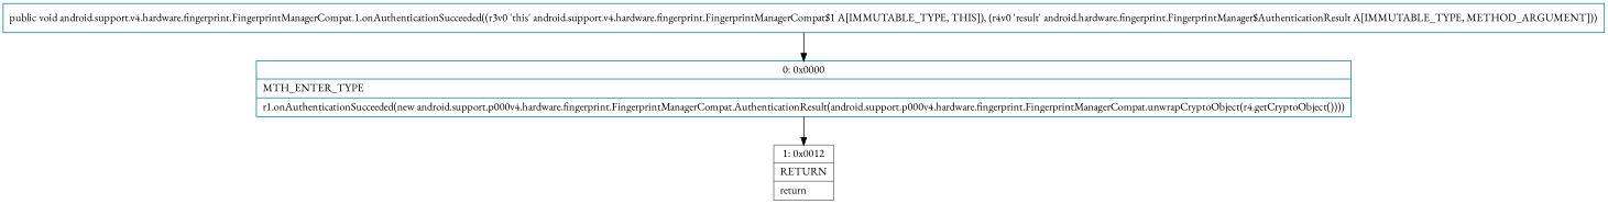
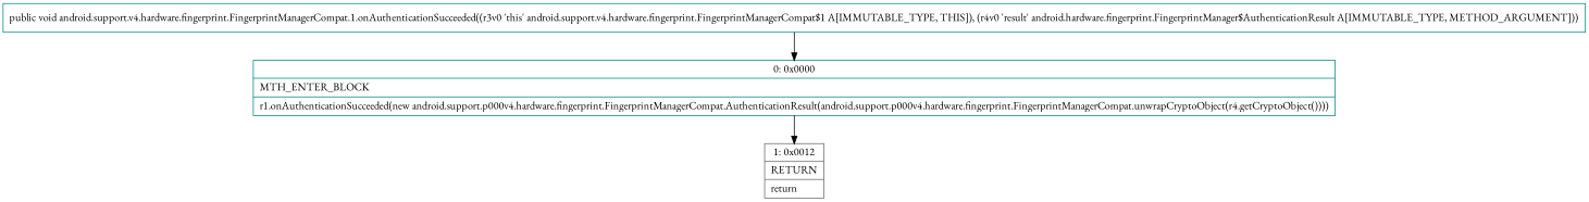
  digraph {
    fontname="EB Garamond"
    node [shape=record color=teal fontname="EB Garamond"]
    edge [fontname="EB Garamond"]
-   n1 [label="{0\:\ 0x0000|MTH_ENTER_TYPE\l|r1.onAuthenticationSucceeded(new android.support.p000v4.hardware.fingerprint.FingerprintManagerCompat.AuthenticationResult(android.support.p000v4.hardware.fingerprint.FingerprintManagerCompat.unwrapCryptoObject(r4.getCryptoObject())))\l}"]
+   n1 [label="{0\:\ 0x0000|MTH_ENTER_BLOCK\l|r1.onAuthenticationSucceeded(new android.support.p000v4.hardware.fingerprint.FingerprintManagerCompat.AuthenticationResult(android.support.p000v4.hardware.fingerprint.FingerprintManagerCompat.unwrapCryptoObject(r4.getCryptoObject())))\l}"]
    n2 [label="{1\:\ 0x0012|RETURN\l|return\l}" color=gray40]
    n3 [label="{public void android.support.v4.hardware.fingerprint.FingerprintManagerCompat.1.onAuthenticationSucceeded((r3v0 'this' android.support.v4.hardware.fingerprint.FingerprintManagerCompat$1 A[IMMUTABLE_TYPE, THIS]), (r4v0 'result' android.hardware.fingerprint.FingerprintManager$AuthenticationResult A[IMMUTABLE_TYPE, METHOD_ARGUMENT])) }"]
    n1 -> n2
    n3 -> n1
  }
